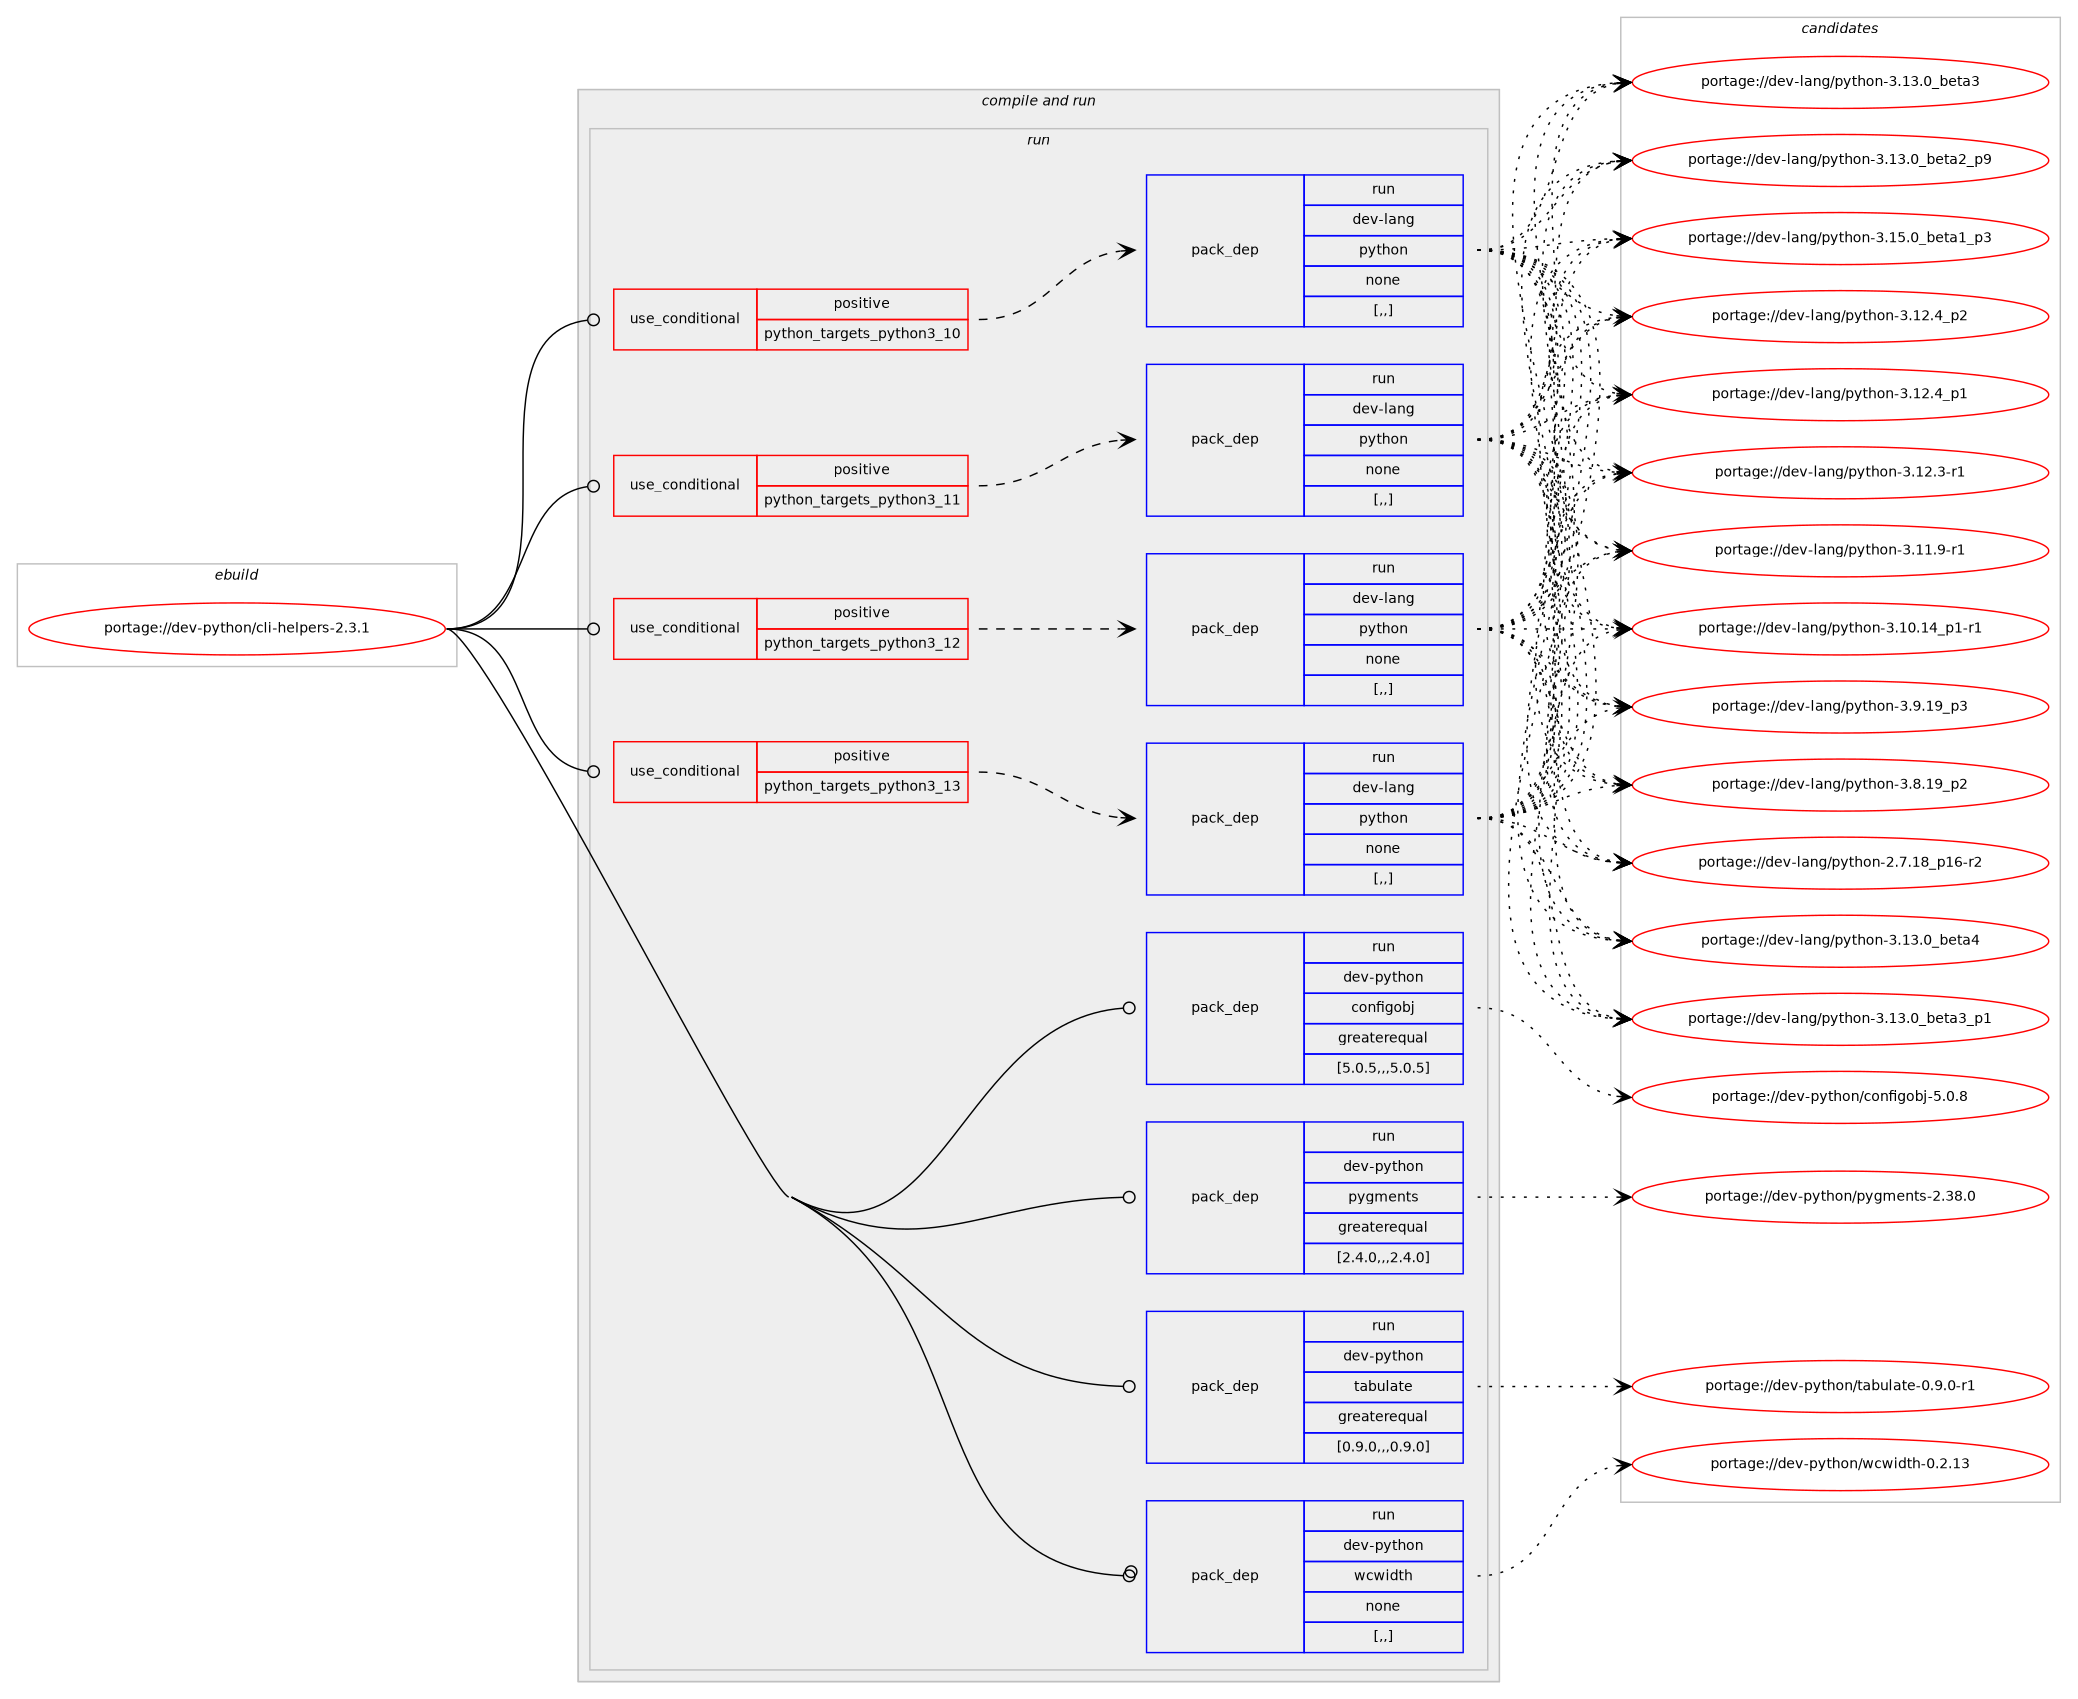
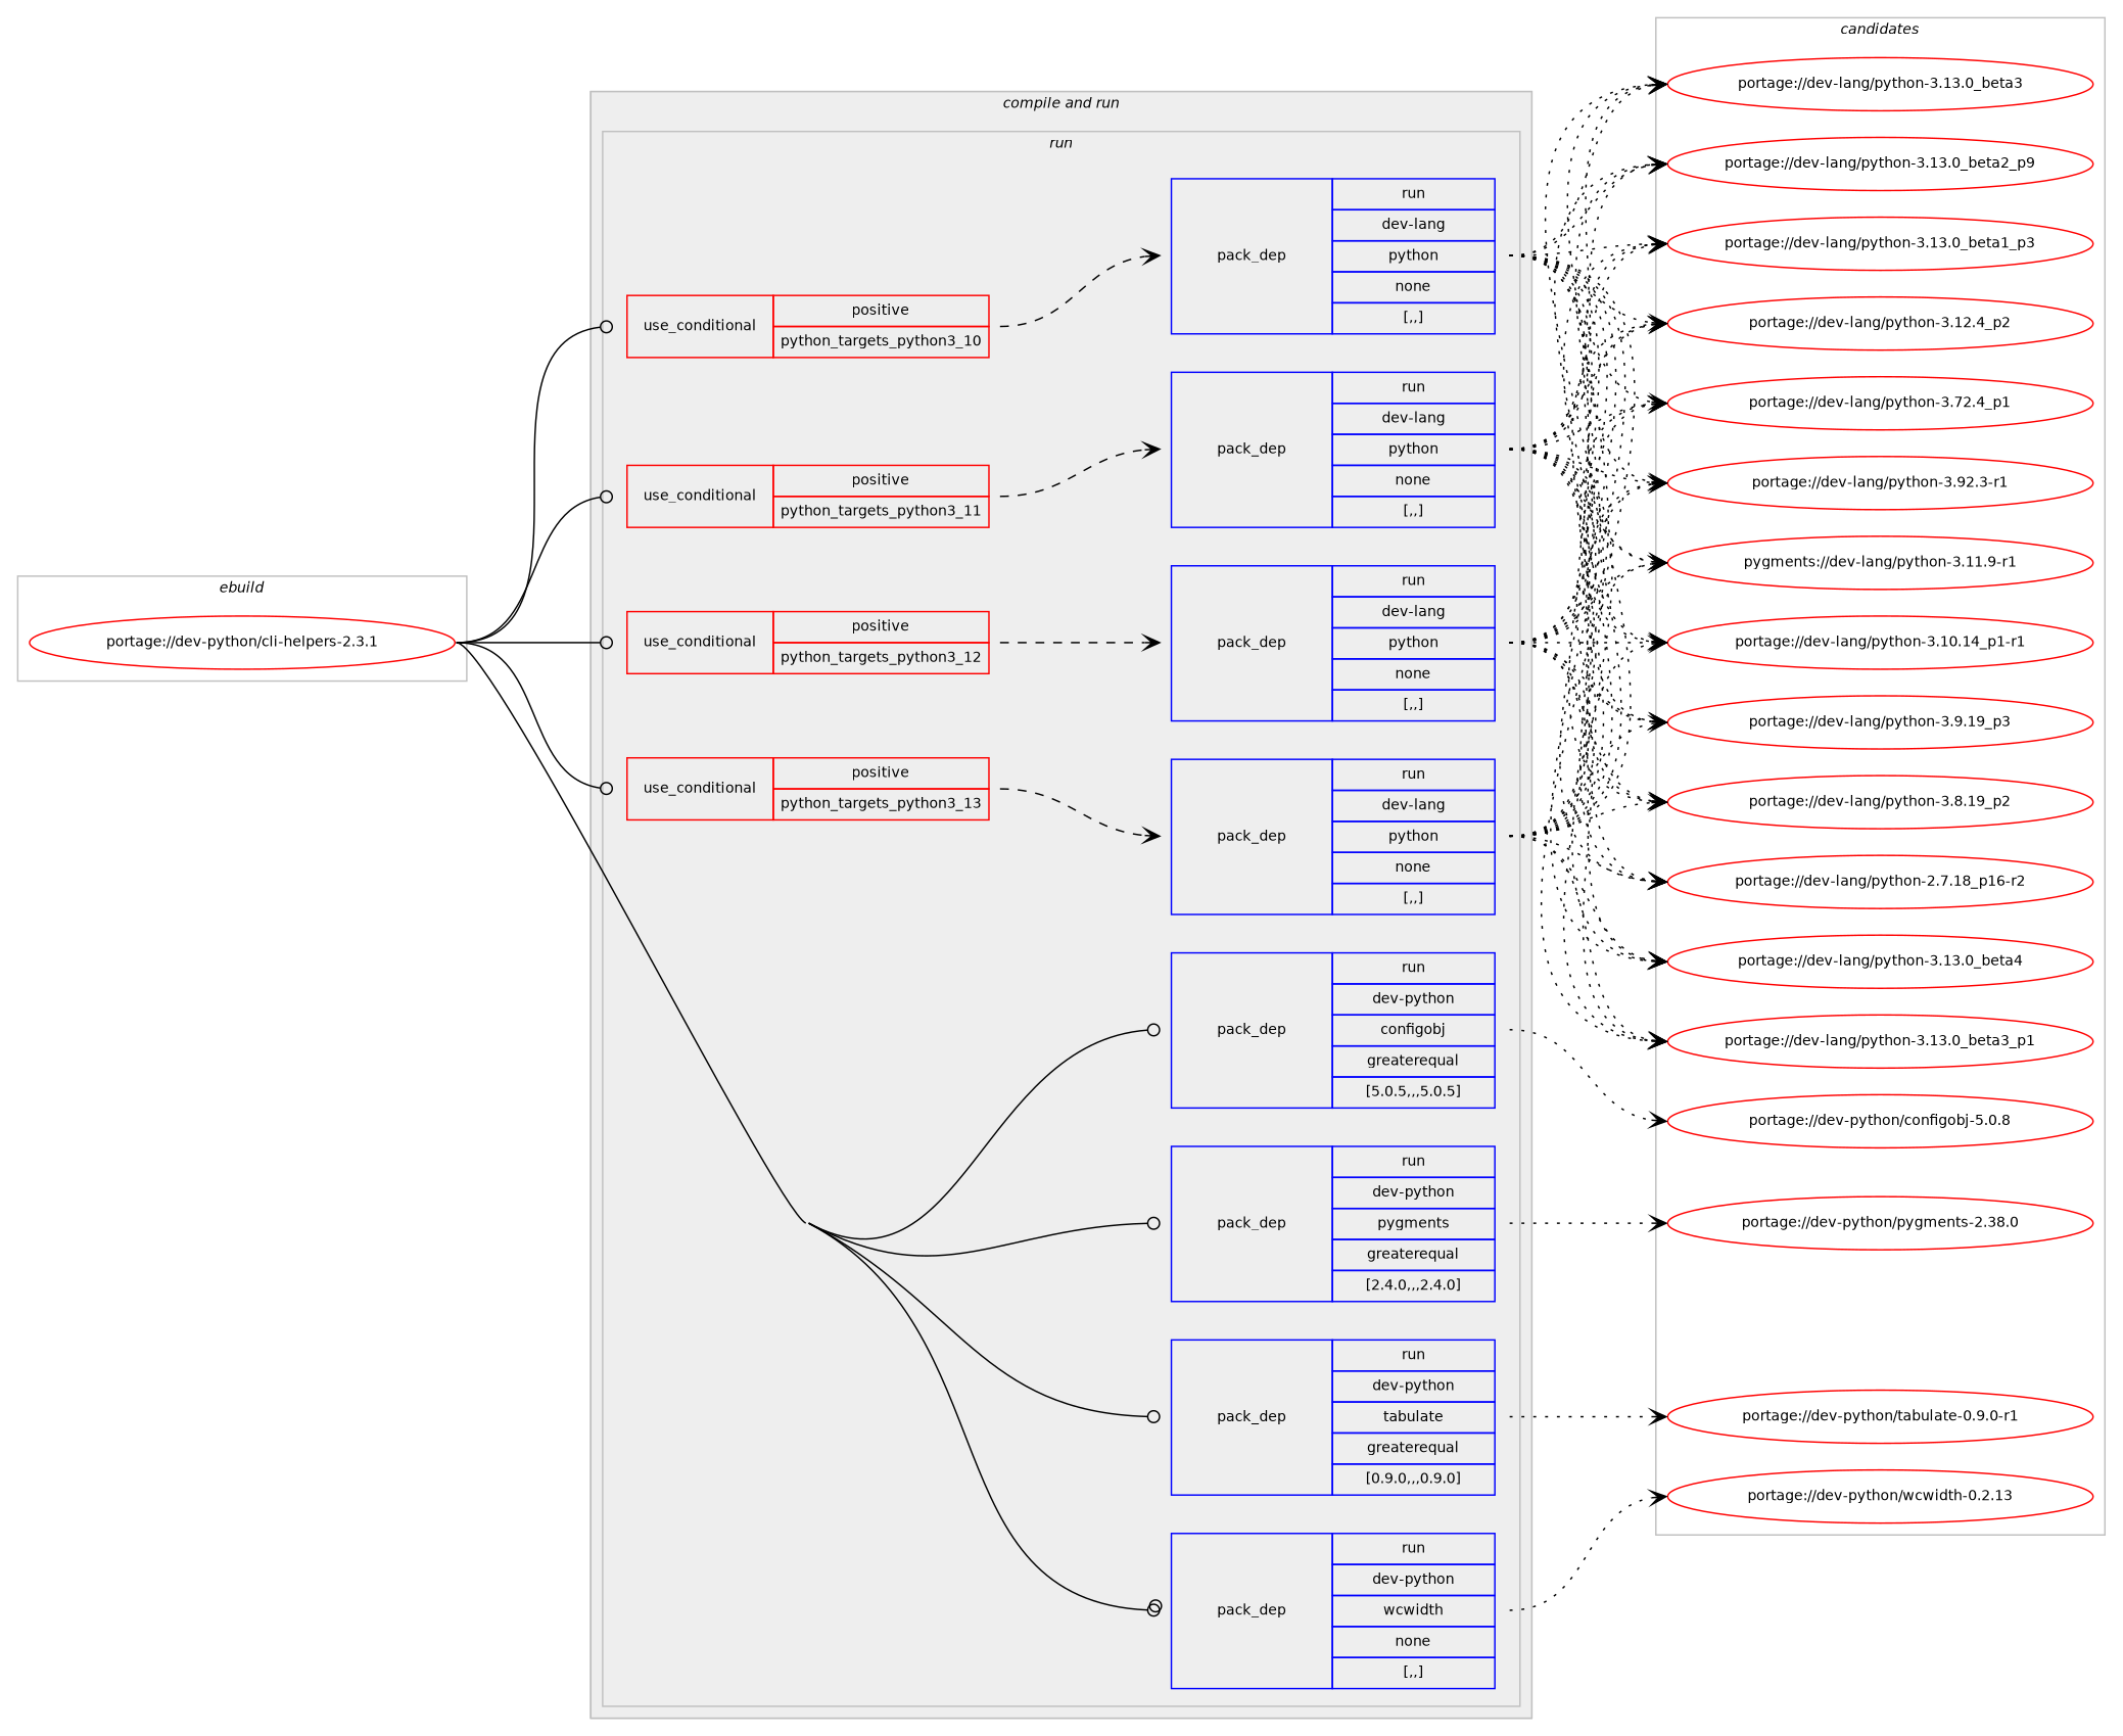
  digraph {
    compound=true
    concentrate=true
    fontname="DejaVu Sans"
    fontsize=10
    newrank=true
    rankdir=LR
    ranksep=1.5
    node [color=red fontname="DejaVu Sans" fontsize=10]
    edge [arrowhead=vee fontname="DejaVu Sans" headport=w style=dotted tailport=e weight=100]
    n1 [label="portage://dev-python/cli-helpers-2.3.1" width=4]
    n2 [color=blue label=<<TABLE BORDER="0" CELLBORDER="1" CELLSPACING="0" CELLPADDING="4" WIDTH="220"><TR><TD ROWSPAN="6" CELLPADDING="30">pack_dep</TD></TR><TR><TD WIDTH="110">run</TD></TR><TR><TD>dev-lang</TD></TR><TR><TD>python</TD></TR><TR><TD>none</TD></TR><TR><TD>[,,]</TD></TR></TABLE>> shape=none]
    n3 [label=<<TABLE BORDER="0" CELLBORDER="1" CELLSPACING="0" CELLPADDING="4"><TR><TD ROWSPAN="3" CELLPADDING="10">use_conditional</TD></TR><TR><TD>positive</TD></TR><TR><TD>python_targets_python3_10</TD></TR></TABLE>> shape=none]
    n4 [color=blue label=<<TABLE BORDER="0" CELLBORDER="1" CELLSPACING="0" CELLPADDING="4" WIDTH="220"><TR><TD ROWSPAN="6" CELLPADDING="30">pack_dep</TD></TR><TR><TD WIDTH="110">run</TD></TR><TR><TD>dev-lang</TD></TR><TR><TD>python</TD></TR><TR><TD>none</TD></TR><TR><TD>[,,]</TD></TR></TABLE>> shape=none]
    n5 [label=<<TABLE BORDER="0" CELLBORDER="1" CELLSPACING="0" CELLPADDING="4"><TR><TD ROWSPAN="3" CELLPADDING="10">use_conditional</TD></TR><TR><TD>positive</TD></TR><TR><TD>python_targets_python3_11</TD></TR></TABLE>> shape=none]
    n6 [color=blue label=<<TABLE BORDER="0" CELLBORDER="1" CELLSPACING="0" CELLPADDING="4" WIDTH="220"><TR><TD ROWSPAN="6" CELLPADDING="30">pack_dep</TD></TR><TR><TD WIDTH="110">run</TD></TR><TR><TD>dev-lang</TD></TR><TR><TD>python</TD></TR><TR><TD>none</TD></TR><TR><TD>[,,]</TD></TR></TABLE>> shape=none]
    n7 [label=<<TABLE BORDER="0" CELLBORDER="1" CELLSPACING="0" CELLPADDING="4"><TR><TD ROWSPAN="3" CELLPADDING="10">use_conditional</TD></TR><TR><TD>positive</TD></TR><TR><TD>python_targets_python3_12</TD></TR></TABLE>> shape=none]
    n8 [color=blue label=<<TABLE BORDER="0" CELLBORDER="1" CELLSPACING="0" CELLPADDING="4" WIDTH="220"><TR><TD ROWSPAN="6" CELLPADDING="30">pack_dep</TD></TR><TR><TD WIDTH="110">run</TD></TR><TR><TD>dev-lang</TD></TR><TR><TD>python</TD></TR><TR><TD>none</TD></TR><TR><TD>[,,]</TD></TR></TABLE>> shape=none]
    n9 [label=<<TABLE BORDER="0" CELLBORDER="1" CELLSPACING="0" CELLPADDING="4"><TR><TD ROWSPAN="3" CELLPADDING="10">use_conditional</TD></TR><TR><TD>positive</TD></TR><TR><TD>python_targets_python3_13</TD></TR></TABLE>> shape=none]
    n10 [color=blue label=<<TABLE BORDER="0" CELLBORDER="1" CELLSPACING="0" CELLPADDING="4" WIDTH="220"><TR><TD ROWSPAN="6" CELLPADDING="30">pack_dep</TD></TR><TR><TD WIDTH="110">run</TD></TR><TR><TD>dev-python</TD></TR><TR><TD>configobj</TD></TR><TR><TD>greaterequal</TD></TR><TR><TD>[5.0.5,,,5.0.5]</TD></TR></TABLE>> shape=none]
    n11 [color=blue label=<<TABLE BORDER="0" CELLBORDER="1" CELLSPACING="0" CELLPADDING="4" WIDTH="220"><TR><TD ROWSPAN="6" CELLPADDING="30">pack_dep</TD></TR><TR><TD WIDTH="110">run</TD></TR><TR><TD>dev-python</TD></TR><TR><TD>pygments</TD></TR><TR><TD>greaterequal</TD></TR><TR><TD>[2.4.0,,,2.4.0]</TD></TR></TABLE>> shape=none]
    n12 [color=blue label=<<TABLE BORDER="0" CELLBORDER="1" CELLSPACING="0" CELLPADDING="4" WIDTH="220"><TR><TD ROWSPAN="6" CELLPADDING="30">pack_dep</TD></TR><TR><TD WIDTH="110">run</TD></TR><TR><TD>dev-python</TD></TR><TR><TD>tabulate</TD></TR><TR><TD>greaterequal</TD></TR><TR><TD>[0.9.0,,,0.9.0]</TD></TR></TABLE>> shape=none]
    n13 [color=blue label=<<TABLE BORDER="0" CELLBORDER="1" CELLSPACING="0" CELLPADDING="4" WIDTH="220"><TR><TD ROWSPAN="6" CELLPADDING="30">pack_dep</TD></TR><TR><TD WIDTH="110">run</TD></TR><TR><TD>dev-python</TD></TR><TR><TD>wcwidth</TD></TR><TR><TD>none</TD></TR><TR><TD>[,,]</TD></TR></TABLE>> shape=none]
    n14 [label="portage://dev-lang/python-3.13.0_beta4" width=4]
    n15 [label="portage://dev-lang/python-3.13.0_beta3_p1" width=4]
    n16 [label="portage://dev-lang/python-3.13.0_beta3" width=4]
    n17 [label="portage://dev-lang/python-3.13.0_beta2_p9" width=4]
-   n18 [label="portage://dev-lang/python-3.15.0_beta1_p3" width=4]
+   n18 [label="portage://dev-lang/python-3.13.0_beta1_p3" width=4]
    n19 [label="portage://dev-lang/python-3.12.4_p2" width=4]
-   n20 [label="portage://dev-lang/python-3.12.4_p1" width=4]
-   n21 [label="portage://dev-lang/python-3.12.3-r1" width=4]
-   n22 [label="portage://dev-lang/python-3.11.9-r1" width=4]
+   n20 [label="portage://dev-lang/python-3.72.4_p1" width=4]
+   n21 [label="portage://dev-lang/python-3.92.3-r1" width=4]
+   n22 [label="pygments://dev-lang/python-3.11.9-r1" width=4]
    n23 [label="portage://dev-lang/python-3.10.14_p1-r1" width=4]
    n24 [label="portage://dev-lang/python-3.9.19_p3" width=4]
    n25 [label="portage://dev-lang/python-3.8.19_p2" width=4]
    n26 [label="portage://dev-lang/python-2.7.18_p16-r2" width=4]
    n27 [label="portage://dev-python/configobj-5.0.8" width=4]
    n28 [label="portage://dev-python/pygments-2.38.0" width=4]
    n29 [label="portage://dev-python/tabulate-0.9.0-r1" width=4]
    n30 [label="portage://dev-python/wcwidth-0.2.13" width=4]
    subgraph cluster_1 {
      color=gray
      label=<<i>ebuild</i>>
      n1
    }
    subgraph cluster_2 {
      color=gray
      label=<<i>dependencies</i>>
      subgraph cluster_3 {
        color=gray
        fillcolor="#eeeeee"
        label=<<i>compile</i>>
        style=filled
      }
      subgraph cluster_4 {
        color=gray
        fillcolor="#eeeeee"
        label=<<i>compile and run</i>>
        style=filled
      }
      subgraph cluster_5 {
        color=gray
        fillcolor="#eeeeee"
        label=<<i>run</i>>
        style=filled
        subgraph sub_6 {
          color=gray
          fillcolor="#eeeeee"
          label=<<i>run</i>>
          style=filled
          n3
          subgraph sub_7 {
            color=gray
            fillcolor="#eeeeee"
            label=<<i>run</i>>
            style=filled
            n2
          }
        }
        subgraph sub_8 {
          color=gray
          fillcolor="#eeeeee"
          label=<<i>run</i>>
          style=filled
          n5
          subgraph sub_9 {
            color=gray
            fillcolor="#eeeeee"
            label=<<i>run</i>>
            style=filled
            n4
          }
        }
        subgraph sub_10 {
          color=gray
          fillcolor="#eeeeee"
          label=<<i>run</i>>
          style=filled
          n7
          subgraph sub_11 {
            color=gray
            fillcolor="#eeeeee"
            label=<<i>run</i>>
            style=filled
            n6
          }
        }
        subgraph sub_12 {
          color=gray
          fillcolor="#eeeeee"
          label=<<i>run</i>>
          style=filled
          n9
          subgraph sub_13 {
            color=gray
            fillcolor="#eeeeee"
            label=<<i>run</i>>
            style=filled
            n8
          }
        }
        subgraph sub_14 {
          color=gray
          fillcolor="#eeeeee"
          label=<<i>run</i>>
          style=filled
          n10
        }
        subgraph sub_15 {
          color=gray
          fillcolor="#eeeeee"
          label=<<i>run</i>>
          style=filled
          n11
        }
        subgraph sub_16 {
          color=gray
          fillcolor="#eeeeee"
          label=<<i>run</i>>
          style=filled
          n12
        }
        subgraph sub_17 {
          color=gray
          fillcolor="#eeeeee"
          label=<<i>run</i>>
          style=filled
          n13
        }
      }
    }
    subgraph cluster_18 {
      color=gray
      label=<<i>candidates</i>>
      rank=same
      subgraph sub_19 {
        color=black
        label=<<i>candidates</i>>
        nodesep=1
        rank=same
        n14
        n15
        n16
        n17
        n18
        n19
        n20
        n21
        n22
        n23
        n24
        n25
        n26
      }
      subgraph sub_20 {
        color=black
        label=<<i>candidates</i>>
        nodesep=1
        rank=same
        n14
        n15
        n16
        n17
        n18
        n19
        n20
        n21
        n22
        n23
        n24
        n25
        n26
      }
      subgraph sub_21 {
        color=black
        label=<<i>candidates</i>>
        nodesep=1
        rank=same
        n14
        n15
        n16
        n17
        n18
        n19
        n20
        n21
        n22
        n23
        n24
        n25
        n26
      }
      subgraph sub_22 {
        color=black
        label=<<i>candidates</i>>
        nodesep=1
        rank=same
        n14
        n15
        n16
        n17
        n18
        n19
        n20
        n21
        n22
        n23
        n24
        n25
        n26
      }
      subgraph sub_23 {
        color=black
        label=<<i>candidates</i>>
        nodesep=1
        rank=same
        n27
      }
      subgraph sub_24 {
        color=black
        label=<<i>candidates</i>>
        nodesep=1
        rank=same
        n28
      }
      subgraph sub_25 {
        color=black
        label=<<i>candidates</i>>
        nodesep=1
        rank=same
        n29
      }
      subgraph sub_26 {
        color=black
        label=<<i>candidates</i>>
        nodesep=1
        rank=same
        n30
      }
    }
    n1 -> n3 [arrowhead=odot style=solid weight=20]
    n1 -> n5 [arrowhead=odot style=solid weight=20]
    n1 -> n7 [arrowhead=odot style=solid weight=20]
    n1 -> n9 [arrowhead=odot style=solid weight=20]
    n1 -> n10 [arrowhead=odot style=solid weight=20]
    n1 -> n11 [arrowhead=odot style=solid weight=20]
    n1 -> n12 [arrowhead=odot style=solid weight=20]
    n1 -> n13 [arrowhead=odot style=solid weight=20]
    n2 -> n14
    n2 -> n15
    n2 -> n16
    n2 -> n17
    n2 -> n18
    n2 -> n19
    n2 -> n20
    n2 -> n21
    n2 -> n22
    n2 -> n23
    n2 -> n24
    n2 -> n25
    n2 -> n26
    n3 -> n2 [style=dashed weight=20]
    n4 -> n14
    n4 -> n15
    n4 -> n16
    n4 -> n17
    n4 -> n18
    n4 -> n19
    n4 -> n20
    n4 -> n21
    n4 -> n22
    n4 -> n23
    n4 -> n24
    n4 -> n25
    n4 -> n26
    n5 -> n4 [style=dashed weight=20]
    n6 -> n14
    n6 -> n15
    n6 -> n16
    n6 -> n17
    n6 -> n18
    n6 -> n19
    n6 -> n20
    n6 -> n21
    n6 -> n22
    n6 -> n23
    n6 -> n24
    n6 -> n25
    n6 -> n26
    n7 -> n6 [style=dashed weight=20]
    n8 -> n14
    n8 -> n15
    n8 -> n16
    n8 -> n17
    n8 -> n18
    n8 -> n19
    n8 -> n20
    n8 -> n21
    n8 -> n22
    n8 -> n23
    n8 -> n24
    n8 -> n25
    n8 -> n26
    n9 -> n8 [style=dashed weight=20]
    n10 -> n27
    n11 -> n28
    n12 -> n29
    n13 -> n30
  }
